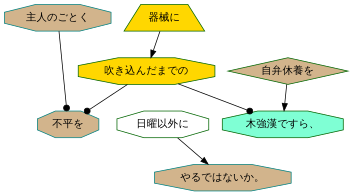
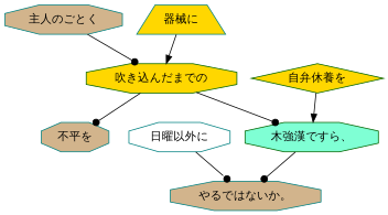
  digraph {
    fontname="Roboto Condensed"
    node [color=teal fillcolor=tan fontname="Roboto Condensed" shape=octagon style=filled]
    edge [arrowhead=dot fontname="Roboto Condensed"]
    n1 [label="主人のごとく"]
    n2 [color=darkgreen fillcolor=gold label="吹き込んだまでの"]
    n3 [label="不平を"]
    n4 [color=darkgreen fillcolor=aquamarine label="木強漢ですら、"]
-   n5 [color=darkgreen fillcolor=gold label="器械に" shape=trapezium]
+   n5 [fillcolor=gold label="器械に" shape=trapezium]
    n6 [label="やるではないか。"]
-   n7 [color=darkgreen fillcolor=white label="日曜以外に"]
-   n8 [color=darkgreen label="自弁休養を" shape=diamond]
-   n1 -> n3
+   n7 [fillcolor=white label="日曜以外に"]
+   n8 [color=darkgreen fillcolor=gold label="自弁休養を" shape=diamond]
+   n1 -> n2
    n2 -> n3
    n2 -> n4
+   n4 -> n6
    n5 -> n2 [arrowhead=normal]
-   n7 -> n6 [arrowhead=normal]
+   n7 -> n6
    n8 -> n4 [arrowhead=normal]
  }
